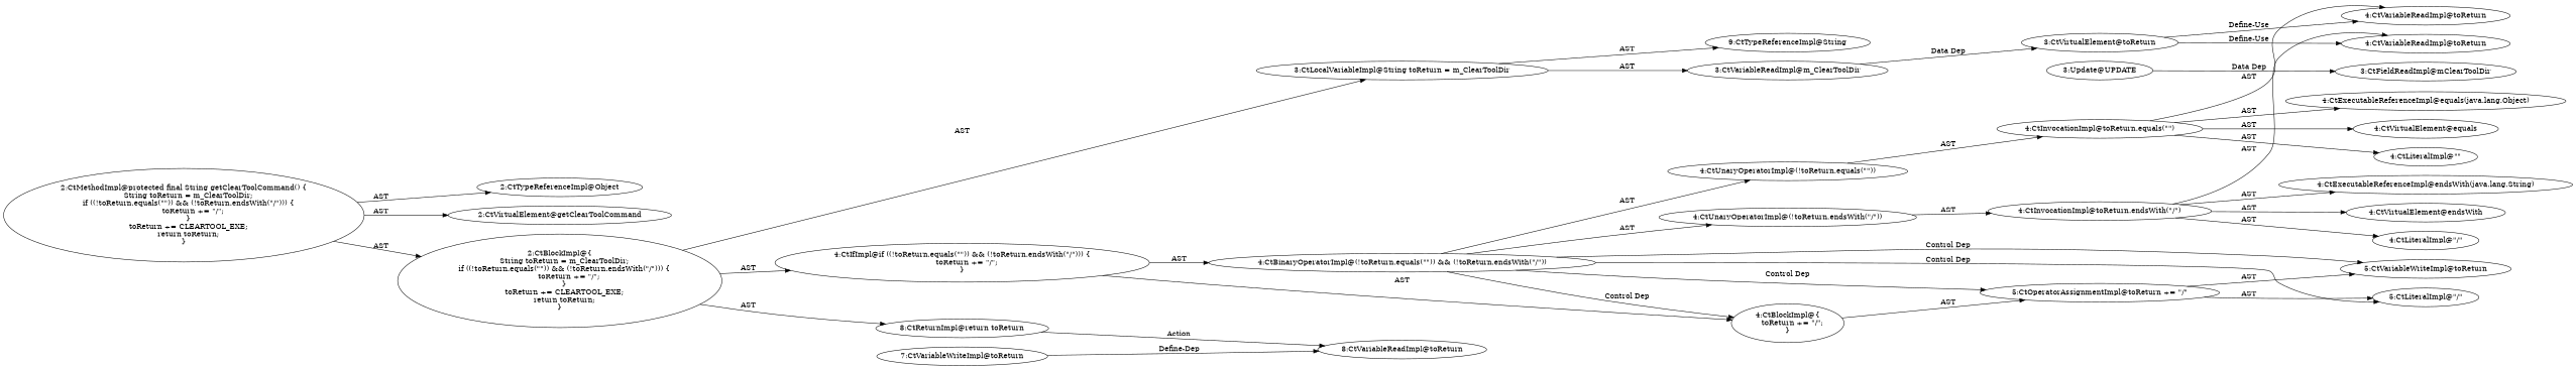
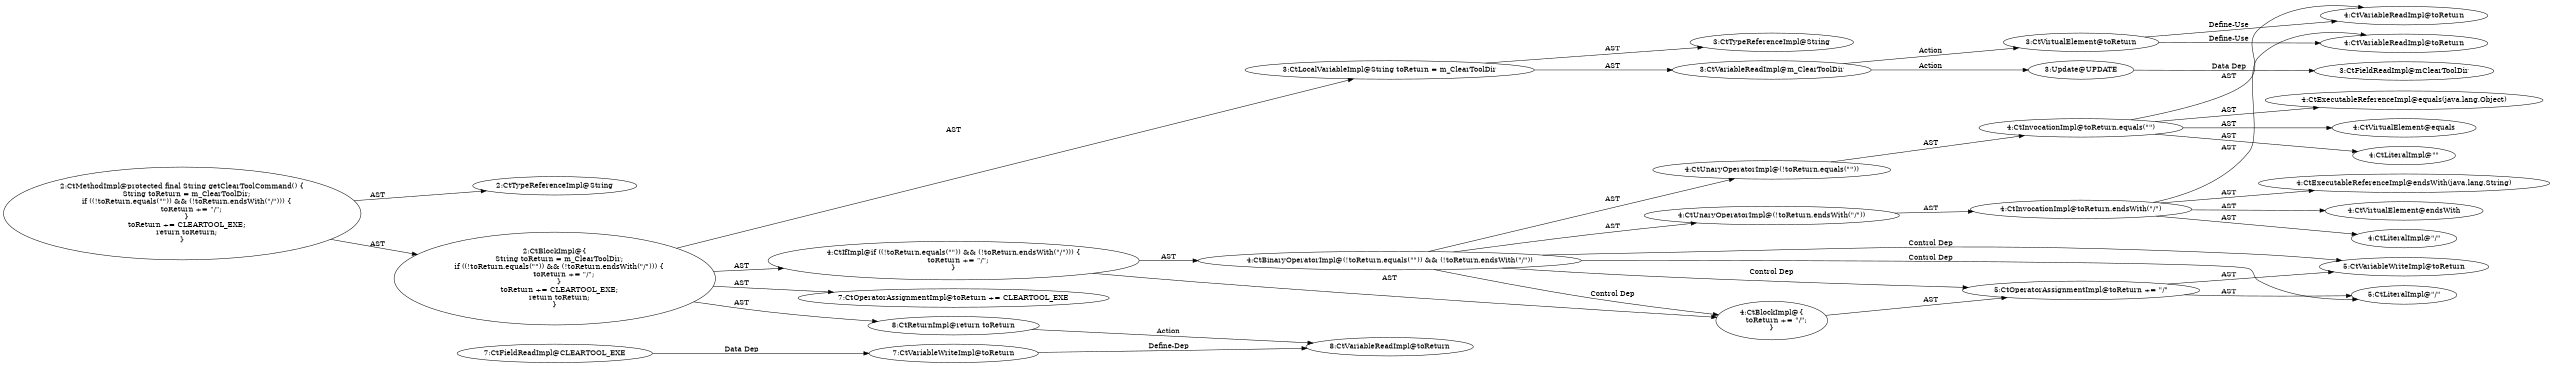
  digraph {
    rankdir=LR
    node [shape=ellipse]
-   n1 [label="2:CtTypeReferenceImpl@Object"]
-   n2 [label="2:CtVirtualElement@getClearToolCommand"]
-   n3 [label="9:CtTypeReferenceImpl@String"]
+   n1 [label="2:CtTypeReferenceImpl@String"]
+   n3 [label="3:CtTypeReferenceImpl@String"]
    n4 [label="3:CtVariableReadImpl@m_ClearToolDir"]
    n5 [label="3:CtVirtualElement@toReturn"]
    n6 [label="3:Update@UPDATE"]
    n7 [label="4:CtVariableReadImpl@toReturn"]
    n8 [label="4:CtVariableReadImpl@toReturn"]
    n9 [label="3:CtFieldReadImpl@mClearToolDir"]
    n10 [label="3:CtLocalVariableImpl@String toReturn = m_ClearToolDir"]
    n11 [label="4:CtExecutableReferenceImpl@equals(java.lang.Object)"]
    n12 [label="4:CtVirtualElement@equals"]
    n13 [label="4:CtLiteralImpl@\"\""]
    n14 [label="4:CtInvocationImpl@toReturn.equals(\"\")"]
    n15 [label="4:CtUnaryOperatorImpl@(!toReturn.equals(\"\"))"]
    n16 [label="4:CtExecutableReferenceImpl@endsWith(java.lang.String)"]
    n17 [label="4:CtVirtualElement@endsWith"]
    n18 [label="4:CtLiteralImpl@\"/\""]
    n19 [label="4:CtInvocationImpl@toReturn.endsWith(\"/\")"]
    n20 [label="4:CtUnaryOperatorImpl@(!toReturn.endsWith(\"/\"))"]
    n21 [label="4:CtBinaryOperatorImpl@(!toReturn.equals(\"\")) && (!toReturn.endsWith(\"/\"))"]
    n22 [label="5:CtVariableWriteImpl@toReturn"]
    n23 [label="5:CtLiteralImpl@\"/\""]
    n24 [label="5:CtOperatorAssignmentImpl@toReturn += \"/\""]
    n25 [label="4:CtBlockImpl@\{\n    toReturn += \"/\";\n\}"]
    n26 [label="4:CtIfImpl@if ((!toReturn.equals(\"\")) && (!toReturn.endsWith(\"/\"))) \{\n    toReturn += \"/\";\n\}"]
    n27 [label="7:CtVariableWriteImpl@toReturn"]
    n28 [label="8:CtVariableReadImpl@toReturn"]
+   n29 [label="7:CtFieldReadImpl@CLEARTOOL_EXE"]
+   n30 [label="7:CtOperatorAssignmentImpl@toReturn += CLEARTOOL_EXE"]
    n31 [label="8:CtReturnImpl@return toReturn"]
    n32 [label="2:CtBlockImpl@\{\n    String toReturn = m_ClearToolDir;\n    if ((!toReturn.equals(\"\")) && (!toReturn.endsWith(\"/\"))) \{\n        toReturn += \"/\";\n    \}\n    toReturn += CLEARTOOL_EXE;\n    return toReturn;\n\}"]
    n33 [label="2:CtMethodImpl@protected final String getClearToolCommand() \{\n    String toReturn = m_ClearToolDir;\n    if ((!toReturn.equals(\"\")) && (!toReturn.endsWith(\"/\"))) \{\n        toReturn += \"/\";\n    \}\n    toReturn += CLEARTOOL_EXE;\n    return toReturn;\n\}"]
-   n4 -> n5 [label="Data Dep"]
+   n4 -> n5 [label=Action]
+   n4 -> n6 [label=Action]
    n5 -> n7 [label="Define-Use"]
    n5 -> n8 [label="Define-Use"]
    n6 -> n9 [label="Data Dep"]
    n10 -> n3 [label=AST]
    n10 -> n4 [label=AST]
    n14 -> n7 [label=AST]
    n14 -> n11 [label=AST]
    n14 -> n12 [label=AST]
    n14 -> n13 [label=AST]
    n15 -> n14 [label=AST]
    n19 -> n8 [label=AST]
    n19 -> n16 [label=AST]
    n19 -> n17 [label=AST]
    n19 -> n18 [label=AST]
    n20 -> n19 [label=AST]
    n21 -> n15 [label=AST]
    n21 -> n20 [label=AST]
    n21 -> n22 [label="Control Dep"]
    n21 -> n23 [label="Control Dep"]
    n21 -> n24 [label="Control Dep"]
    n21 -> n25 [label="Control Dep"]
    n24 -> n22 [label=AST]
    n24 -> n23 [label=AST]
    n25 -> n24 [label=AST]
    n26 -> n21 [label=AST]
    n26 -> n25 [label=AST]
    n27 -> n28 [label="Define-Dep"]
+   n29 -> n27 [label="Data Dep"]
    n31 -> n28 [label=Action]
    n32 -> n10 [label=AST]
    n32 -> n26 [label=AST]
+   n32 -> n30 [label=AST]
    n32 -> n31 [label=AST]
    n33 -> n1 [label=AST]
-   n33 -> n2 [label=AST]
    n33 -> n32 [label=AST]
  }
